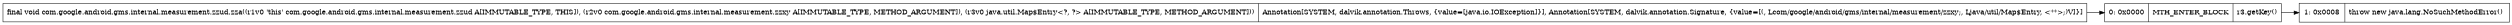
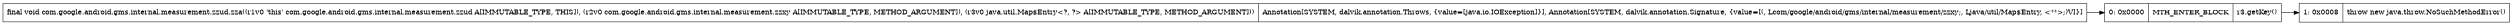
  digraph {
    rankdir=LR
    node [shape=record]
    n1 [label="{0\:\ 0x0000|MTH_ENTER_BLOCK\l|r3.getKey()\l}"]
-   n2 [label="{1\:\ 0x0008|throw new java.lang.NoSuchMethodError()\l}"]
+   n2 [label="{1\:\ 0x0008|throw new java.throw.NoSuchMethodError()\l}"]
    n3 [label="{final void com.google.android.gms.internal.measurement.zzud.zza((r1v0 'this' com.google.android.gms.internal.measurement.zzud A[IMMUTABLE_TYPE, THIS]), (r2v0 com.google.android.gms.internal.measurement.zzxy A[IMMUTABLE_TYPE, METHOD_ARGUMENT]), (r3v0 java.util.Map$Entry\<?, ?\> A[IMMUTABLE_TYPE, METHOD_ARGUMENT]))  | Annotation[SYSTEM, dalvik.annotation.Throws, \{value=[java.io.IOException]\}], Annotation[SYSTEM, dalvik.annotation.Signature, \{value=[(, Lcom\/google\/android\/gms\/internal\/measurement\/zzxy;, Ljava\/util\/Map$Entry, \<**\>;)V]\}]\l}"]
    n1 -> n2
    n3 -> n1
  }
